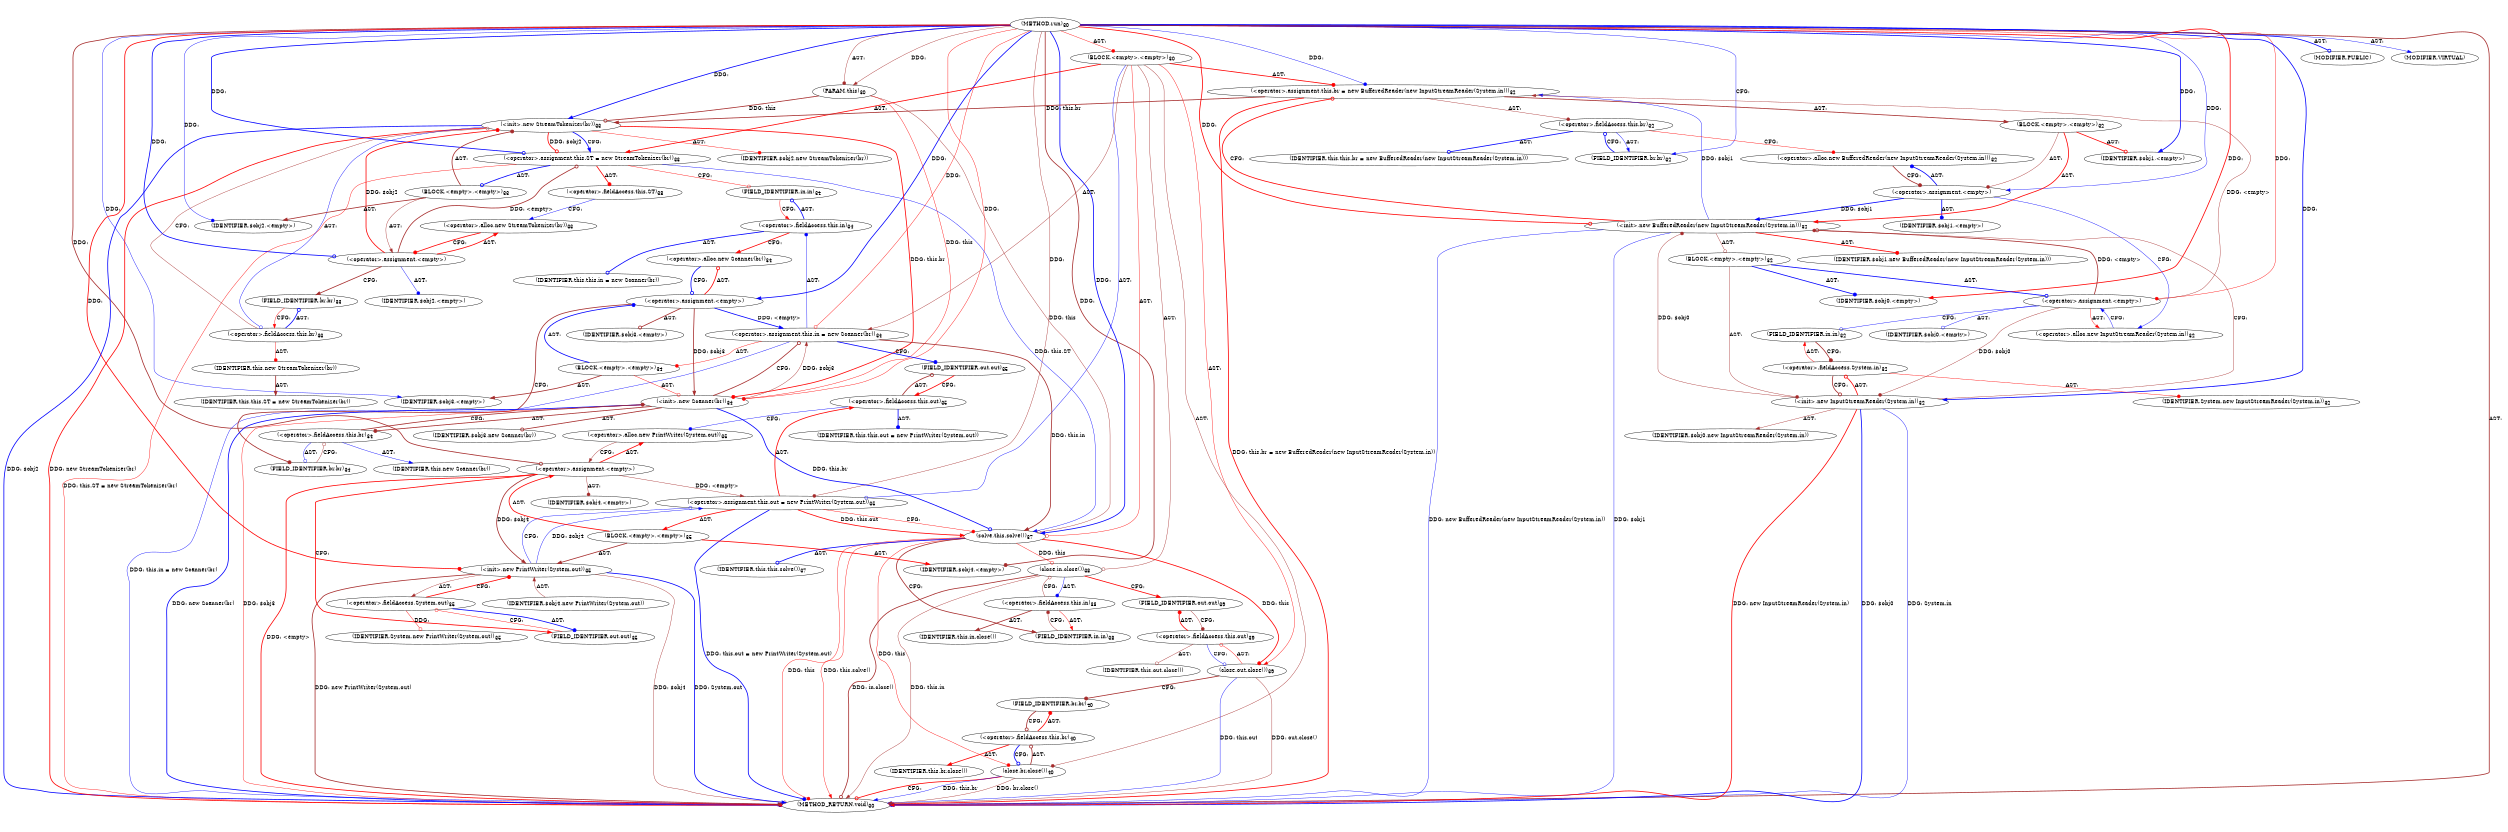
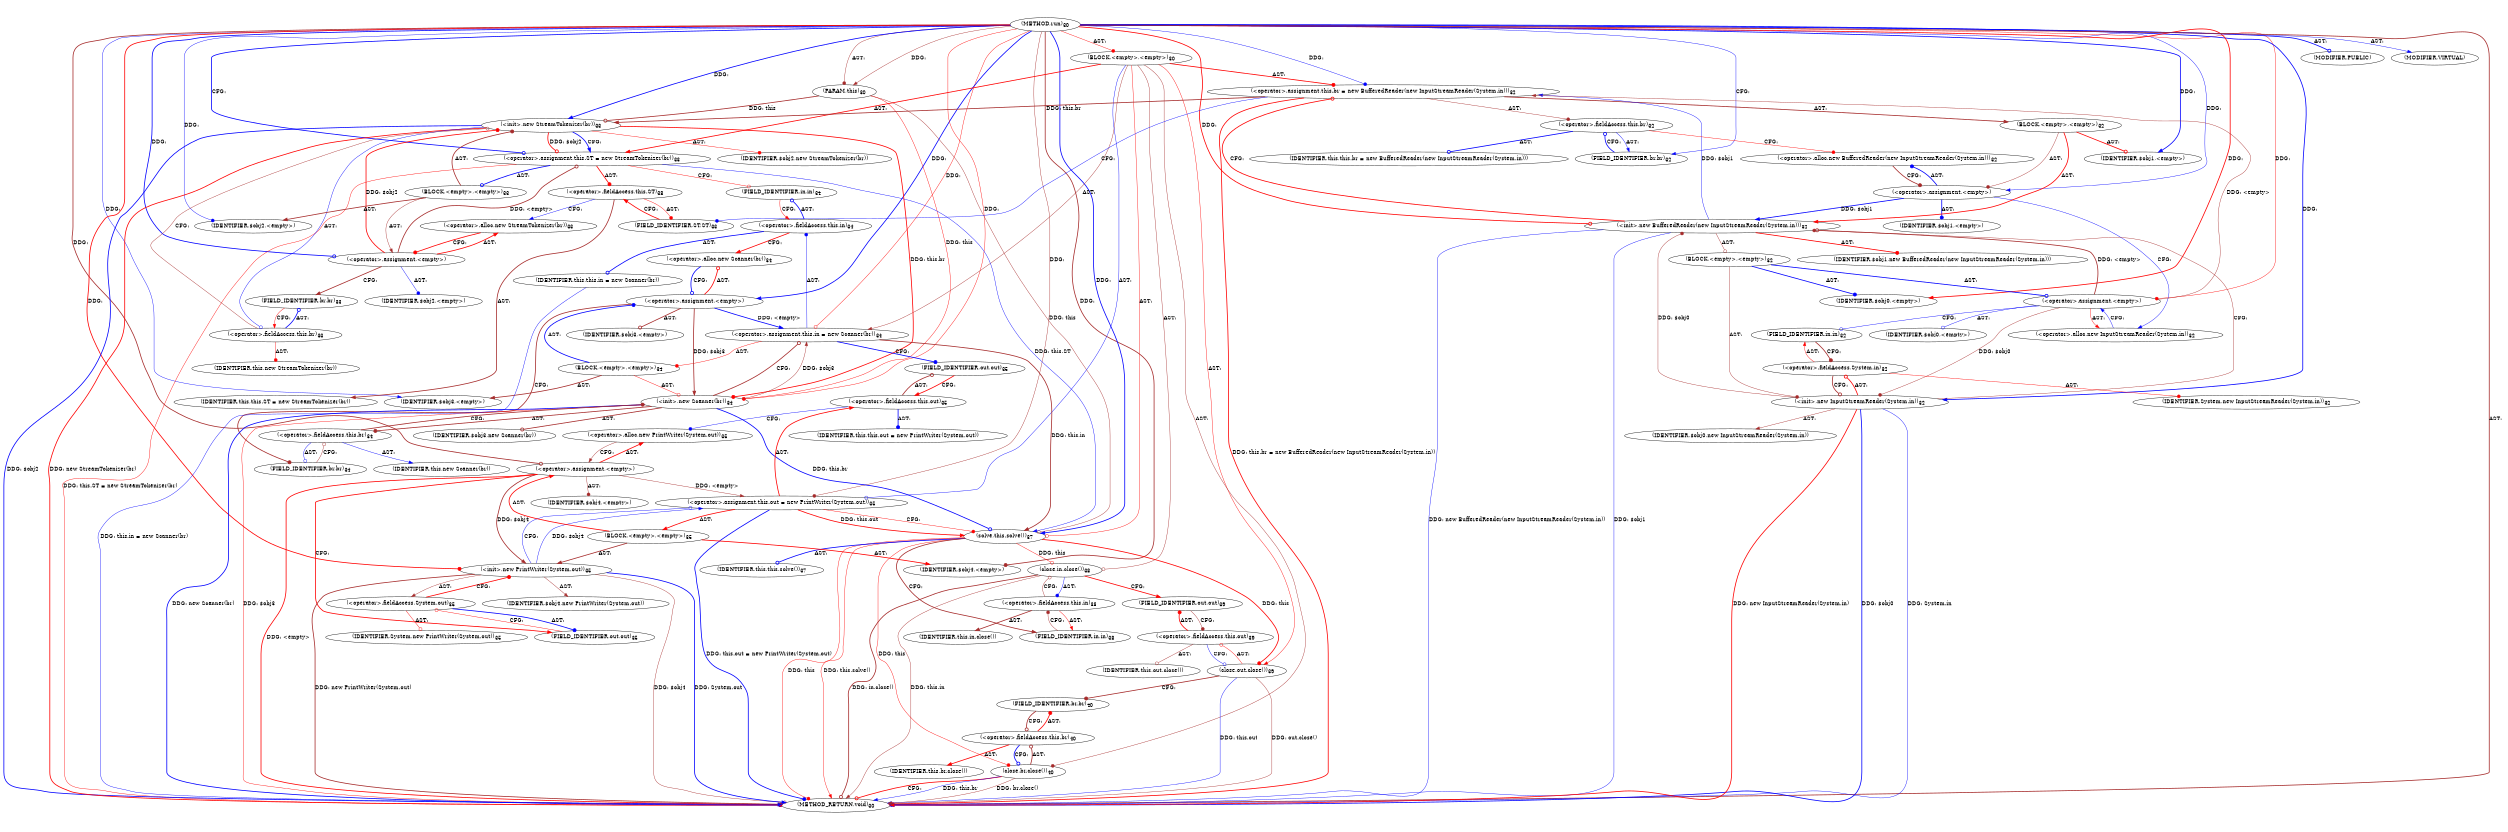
  digraph {
    edge [arrowhead=normal color=red style=bold]
    n1 [label=<(METHOD,run)<SUB>30</SUB>>]
    n2 [label=<(PARAM,this)<SUB>30</SUB>>]
    n3 [label=<(BLOCK,&lt;empty&gt;,&lt;empty&gt;)<SUB>30</SUB>>]
    n4 [label=<(&lt;operator&gt;.assignment,this.br = new BufferedReader(new InputStreamReader(System.in)))<SUB>32</SUB>>]
    n5 [label=<(FIELD_IDENTIFIER,br,br)<SUB>32</SUB>>]
    n6 [label=<(&lt;operator&gt;.assignment,&lt;empty&gt;)>]
    n7 [label=<(&lt;init&gt;,new BufferedReader(new InputStreamReader(System.in)))<SUB>32</SUB>>]
    n8 [label=<(&lt;operator&gt;.assignment,&lt;empty&gt;)>]
    n9 [label=<(&lt;init&gt;,new InputStreamReader(System.in))<SUB>32</SUB>>]
    n10 [label=<(IDENTIFIER,$obj0,&lt;empty&gt;)>]
    n11 [label=<(IDENTIFIER,$obj1,&lt;empty&gt;)>]
    n12 [label=<(&lt;operator&gt;.assignment,this.ST = new StreamTokenizer(br))<SUB>33</SUB>>]
    n13 [label=<(&lt;operator&gt;.assignment,&lt;empty&gt;)>]
    n14 [label=<(&lt;init&gt;,new StreamTokenizer(br))<SUB>33</SUB>>]
    n15 [label=<(IDENTIFIER,$obj2,&lt;empty&gt;)>]
    n16 [label=<(&lt;operator&gt;.assignment,this.in = new Scanner(br))<SUB>34</SUB>>]
    n17 [label=<(&lt;operator&gt;.assignment,&lt;empty&gt;)>]
    n18 [label=<(&lt;init&gt;,new Scanner(br))<SUB>34</SUB>>]
    n19 [label=<(IDENTIFIER,$obj3,&lt;empty&gt;)>]
    n20 [label=<(&lt;operator&gt;.assignment,this.out = new PrintWriter(System.out))<SUB>35</SUB>>]
    n21 [label=<(&lt;operator&gt;.assignment,&lt;empty&gt;)>]
    n22 [label=<(&lt;init&gt;,new PrintWriter(System.out))<SUB>35</SUB>>]
    n23 [label=<(IDENTIFIER,$obj4,&lt;empty&gt;)>]
    n24 [label=<(solve,this.solve())<SUB>37</SUB>>]
    n25 [label=<(MODIFIER,PUBLIC)>]
    n26 [label=<(MODIFIER,VIRTUAL)>]
    n27 [label=<(METHOD_RETURN,void)<SUB>30</SUB>>]
    n28 [label=<(close,in.close())<SUB>38</SUB>>]
    n29 [label=<(close,out.close())<SUB>39</SUB>>]
    n30 [label=<(close,br.close())<SUB>40</SUB>>]
    n31 [label=<(&lt;operator&gt;.fieldAccess,this.br)<SUB>32</SUB>>]
    n32 [label=<(BLOCK,&lt;empty&gt;,&lt;empty&gt;)<SUB>32</SUB>>]
+   n33 [label=<(FIELD_IDENTIFIER,ST,ST)<SUB>33</SUB>>]
    n34 [label=<(&lt;operator&gt;.alloc,new BufferedReader(new InputStreamReader(System.in)))<SUB>32</SUB>>]
    n35 [label=<(IDENTIFIER,$obj1,&lt;empty&gt;)>]
    n36 [label=<(&lt;operator&gt;.alloc,new InputStreamReader(System.in))<SUB>32</SUB>>]
    n37 [label=<(IDENTIFIER,$obj1,new BufferedReader(new InputStreamReader(System.in)))>]
    n38 [label=<(BLOCK,&lt;empty&gt;,&lt;empty&gt;)<SUB>32</SUB>>]
    n39 [label=<(IDENTIFIER,$obj0,&lt;empty&gt;)>]
    n40 [label=<(FIELD_IDENTIFIER,in,in)<SUB>32</SUB>>]
    n41 [label=<(IDENTIFIER,$obj0,new InputStreamReader(System.in))>]
    n42 [label=<(&lt;operator&gt;.fieldAccess,System.in)<SUB>32</SUB>>]
    n43 [label=<(&lt;operator&gt;.fieldAccess,this.ST)<SUB>38</SUB>>]
    n44 [label=<(BLOCK,&lt;empty&gt;,&lt;empty&gt;)<SUB>33</SUB>>]
    n45 [label=<(FIELD_IDENTIFIER,in,in)<SUB>34</SUB>>]
    n46 [label=<(&lt;operator&gt;.alloc,new StreamTokenizer(br))<SUB>33</SUB>>]
    n47 [label=<(IDENTIFIER,$obj2,&lt;empty&gt;)>]
    n48 [label=<(FIELD_IDENTIFIER,br,br)<SUB>33</SUB>>]
    n49 [label=<(IDENTIFIER,$obj2,new StreamTokenizer(br))>]
    n50 [label=<(&lt;operator&gt;.fieldAccess,this.br)<SUB>33</SUB>>]
    n51 [label=<(&lt;operator&gt;.fieldAccess,this.in)<SUB>34</SUB>>]
    n52 [label=<(BLOCK,&lt;empty&gt;,&lt;empty&gt;)<SUB>34</SUB>>]
    n53 [label=<(FIELD_IDENTIFIER,out,out)<SUB>35</SUB>>]
    n54 [label=<(&lt;operator&gt;.alloc,new Scanner(br))<SUB>34</SUB>>]
    n55 [label=<(IDENTIFIER,$obj3,&lt;empty&gt;)>]
    n56 [label=<(FIELD_IDENTIFIER,br,br)<SUB>34</SUB>>]
    n57 [label=<(IDENTIFIER,$obj3,new Scanner(br))>]
    n58 [label=<(&lt;operator&gt;.fieldAccess,this.br)<SUB>34</SUB>>]
    n59 [label=<(&lt;operator&gt;.fieldAccess,this.out)<SUB>35</SUB>>]
    n60 [label=<(BLOCK,&lt;empty&gt;,&lt;empty&gt;)<SUB>35</SUB>>]
    n61 [label=<(&lt;operator&gt;.alloc,new PrintWriter(System.out))<SUB>35</SUB>>]
    n62 [label=<(IDENTIFIER,$obj4,&lt;empty&gt;)>]
    n63 [label=<(FIELD_IDENTIFIER,out,out)<SUB>35</SUB>>]
    n64 [label=<(IDENTIFIER,$obj4,new PrintWriter(System.out))>]
    n65 [label=<(&lt;operator&gt;.fieldAccess,System.out)<SUB>35</SUB>>]
    n66 [label=<(IDENTIFIER,this,this.solve())<SUB>37</SUB>>]
    n67 [label=<(FIELD_IDENTIFIER,in,in)<SUB>38</SUB>>]
    n68 [label=<(&lt;operator&gt;.fieldAccess,this.in)<SUB>38</SUB>>]
    n69 [label=<(FIELD_IDENTIFIER,out,out)<SUB>39</SUB>>]
    n70 [label=<(&lt;operator&gt;.fieldAccess,this.out)<SUB>39</SUB>>]
    n71 [label=<(FIELD_IDENTIFIER,br,br)<SUB>40</SUB>>]
    n72 [label=<(&lt;operator&gt;.fieldAccess,this.br)<SUB>40</SUB>>]
    n73 [label=<(IDENTIFIER,this,this.br = new BufferedReader(new InputStreamReader(System.in)))>]
    n74 [label=<(IDENTIFIER,System,new InputStreamReader(System.in))<SUB>32</SUB>>]
    n75 [label=<(IDENTIFIER,this,this.ST = new StreamTokenizer(br))>]
    n76 [label=<(IDENTIFIER,this,new StreamTokenizer(br))>]
    n77 [label=<(IDENTIFIER,this,this.in = new Scanner(br))>]
    n78 [label=<(IDENTIFIER,this,new Scanner(br))>]
    n79 [label=<(IDENTIFIER,this,this.out = new PrintWriter(System.out))>]
    n80 [label=<(IDENTIFIER,System,new PrintWriter(System.out))<SUB>35</SUB>>]
    n81 [label=<(IDENTIFIER,this,in.close())>]
    n82 [label=<(IDENTIFIER,this,out.close())>]
    n83 [label=<(IDENTIFIER,this,br.close())>]
    n1 -> n2 [arrowhead=dot color=brown label="AST: " style=solid]
    n1 -> n2 [color=brown label="DDG: " style=solid]
    n1 -> n3 [arrowhead=dot label="AST: " style=solid]
    n1 -> n4 [arrowhead=dot color=blue label="DDG: " style=solid]
    n1 -> n5 [color=blue label="CFG: " style=solid]
    n1 -> n6 [color=blue label="DDG: " style=solid]
    n1 -> n7 [arrowhead=odot label="DDG: "]
    n1 -> n8 [arrowhead=dot label="DDG: " style=solid]
    n1 -> n9 [color=blue label="DDG: "]
    n1 -> n10 [label="DDG: "]
    n1 -> n11 [color=blue label="DDG: "]
-   n1 -> n12 [arrowhead=odot color=blue label="DDG: "]
+   n1 -> n12 [arrowhead=odot color=blue label="CFG: "]
    n1 -> n13 [arrowhead=odot color=blue label="DDG: "]
    n1 -> n14 [color=blue label="DDG: "]
    n1 -> n15 [arrowhead=dot color=blue label="DDG: " style=solid]
    n1 -> n16 [arrowhead=odot label="DDG: " style=solid]
    n1 -> n17 [color=blue label="DDG: "]
    n1 -> n18 [arrowhead=dot label="DDG: " style=solid]
    n1 -> n19 [color=blue label="DDG: " style=solid]
    n1 -> n20 [arrowhead=dot color=brown label="DDG: " style=solid]
    n1 -> n21 [arrowhead=odot color=brown label="DDG: "]
    n1 -> n22 [arrowhead=dot label="DDG: "]
    n1 -> n23 [arrowhead=dot color=brown label="DDG: "]
    n1 -> n24 [color=blue label="DDG: "]
    n1 -> n25 [arrowhead=odot color=blue label="AST: "]
    n1 -> n26 [color=blue label="AST: " style=solid]
    n1 -> n27 [arrowhead=odot color=brown label="AST: "]
    n2 -> n14 [arrowhead=odot color=brown label="DDG: this"]
    n2 -> n18 [arrowhead=odot label="DDG: this" style=solid]
    n2 -> n24 [arrowhead=odot color=brown label="DDG: this" style=solid]
    n3 -> n4 [arrowhead=dot label="AST: "]
    n3 -> n12 [label="AST: "]
    n3 -> n16 [color=brown label="AST: " style=solid]
    n3 -> n20 [arrowhead=odot color=blue label="AST: " style=solid]
    n3 -> n24 [arrowhead=odot label="AST: " style=solid]
    n3 -> n28 [arrowhead=odot color=brown label="AST: " style=solid]
    n3 -> n29 [label="AST: " style=solid]
    n3 -> n30 [arrowhead=dot color=brown label="AST: " style=solid]
    n4 -> n14 [color=brown label="DDG: this.br"]
    n4 -> n27 [label="DDG: this.br = new BufferedReader(new InputStreamReader(System.in))"]
    n4 -> n31 [arrowhead=dot color=brown label="AST: " style=solid]
    n4 -> n32 [color=brown label="AST: "]
+   n4 -> n33 [arrowhead=dot color=blue label="CFG: " style=solid]
    n5 -> n31 [arrowhead=odot color=blue label="CFG: "]
    n6 -> n7 [color=blue label="DDG: $obj1"]
    n6 -> n34 [arrowhead=dot color=blue label="AST: "]
    n6 -> n35 [arrowhead=dot color=blue label="AST: "]
    n6 -> n36 [color=blue label="CFG: " style=solid]
    n7 -> n4 [arrowhead=odot label="CFG: "]
    n7 -> n4 [color=blue label="DDG: $obj1" style=solid]
    n7 -> n27 [arrowhead=odot color=blue label="DDG: $obj1" style=solid]
    n7 -> n27 [arrowhead=odot color=blue label="DDG: new BufferedReader(new InputStreamReader(System.in))" style=solid]
    n7 -> n37 [arrowhead=dot label="AST: "]
    n7 -> n38 [arrowhead=odot color=brown label="AST: " style=solid]
    n8 -> n4 [color=brown label="DDG: &lt;empty&gt;" style=solid]
    n8 -> n7 [arrowhead=odot color=brown label="DDG: &lt;empty&gt;"]
    n8 -> n9 [arrowhead=dot color=brown label="DDG: $obj0" style=solid]
    n8 -> n36 [label="AST: " style=solid]
    n8 -> n39 [arrowhead=odot color=blue label="AST: " style=solid]
    n8 -> n40 [arrowhead=odot color=blue label="CFG: " style=solid]
    n9 -> n7 [arrowhead=dot color=brown label="CFG: " style=solid]
    n9 -> n7 [arrowhead=dot color=brown label="DDG: $obj0" style=solid]
    n9 -> n27 [color=blue label="DDG: $obj0"]
    n9 -> n27 [arrowhead=odot color=blue label="DDG: System.in" style=solid]
    n9 -> n27 [label="DDG: new InputStreamReader(System.in)"]
    n9 -> n41 [color=brown label="AST: " style=solid]
    n9 -> n42 [arrowhead=odot label="AST: "]
    n12 -> n24 [color=blue label="DDG: this.ST" style=solid]
    n12 -> n27 [arrowhead=dot label="DDG: this.ST = new StreamTokenizer(br)" style=solid]
    n12 -> n43 [arrowhead=dot label="AST: "]
    n12 -> n44 [arrowhead=odot color=blue label="AST: "]
    n12 -> n45 [arrowhead=odot label="CFG: " style=solid]
    n13 -> n12 [arrowhead=odot color=brown label="DDG: &lt;empty&gt;"]
    n13 -> n14 [arrowhead=dot label="DDG: $obj2"]
    n13 -> n46 [label="AST: "]
    n13 -> n47 [arrowhead=dot color=blue label="AST: " style=solid]
    n13 -> n48 [color=brown label="CFG: "]
    n14 -> n12 [color=blue label="CFG: "]
    n14 -> n12 [arrowhead=odot label="DDG: $obj2"]
    n14 -> n18 [arrowhead=dot label="DDG: this.br"]
    n14 -> n27 [color=blue label="DDG: $obj2"]
    n14 -> n27 [arrowhead=odot label="DDG: new StreamTokenizer(br)"]
    n14 -> n49 [arrowhead=dot label="AST: " style=solid]
    n14 -> n50 [arrowhead=odot color=blue label="AST: " style=solid]
    n16 -> n24 [color=brown label="DDG: this.in"]
-   n16 -> n27 [color=blue label="DDG: this.in = new Scanner(br)" style=solid]
+   n77 -> n27 [color=blue label="DDG: this.in = new Scanner(br)" style=solid]
    n16 -> n51 [arrowhead=dot color=blue label="AST: " style=solid]
    n16 -> n52 [arrowhead=dot label="AST: " style=solid]
    n16 -> n53 [arrowhead=dot color=blue label="CFG: "]
    n17 -> n16 [color=blue label="DDG: &lt;empty&gt;"]
    n17 -> n18 [color=brown label="DDG: $obj3"]
    n17 -> n54 [arrowhead=odot label="AST: "]
    n17 -> n55 [arrowhead=odot color=brown label="AST: "]
    n17 -> n56 [arrowhead=dot color=brown label="CFG: "]
    n18 -> n16 [arrowhead=odot color=brown label="CFG: "]
    n18 -> n16 [color=brown label="DDG: $obj3" style=solid]
    n18 -> n24 [arrowhead=odot color=blue label="DDG: this.br"]
    n18 -> n27 [arrowhead=dot label="DDG: $obj3" style=solid]
    n18 -> n27 [arrowhead=odot color=blue label="DDG: new Scanner(br)"]
    n18 -> n57 [arrowhead=odot color=brown label="AST: "]
    n18 -> n58 [arrowhead=dot color=brown label="AST: "]
    n20 -> n24 [arrowhead=dot label="CFG: " style=solid]
    n20 -> n24 [label="DDG: this.out"]
    n20 -> n27 [arrowhead=dot color=blue label="DDG: this.out = new PrintWriter(System.out)"]
    n20 -> n59 [label="AST: "]
    n20 -> n60 [label="AST: "]
    n21 -> n20 [color=brown label="DDG: &lt;empty&gt;" style=solid]
    n21 -> n22 [color=brown label="DDG: $obj4"]
    n21 -> n27 [arrowhead=dot label="DDG: &lt;empty&gt;"]
    n21 -> n61 [label="AST: "]
    n21 -> n62 [arrowhead=dot color=brown label="AST: " style=solid]
    n21 -> n63 [label="CFG: "]
    n22 -> n20 [arrowhead=odot color=blue label="CFG: " style=solid]
    n22 -> n20 [color=blue label="DDG: $obj4" style=solid]
    n22 -> n27 [arrowhead=odot color=brown label="DDG: $obj4" style=solid]
    n22 -> n27 [color=blue label="DDG: System.out"]
    n22 -> n27 [color=brown label="DDG: new PrintWriter(System.out)"]
-   n64 -> n22 [color=brown label="AST: " style=solid]
+   n22 -> n64 [color=brown label="AST: " style=solid]
    n22 -> n65 [color=brown label="AST: " style=solid]
    n24 -> n27 [arrowhead=dot label="DDG: this" style=solid]
    n24 -> n27 [label="DDG: this.solve()" style=solid]
    n24 -> n28 [arrowhead=odot label="DDG: this" style=solid]
    n24 -> n29 [arrowhead=dot label="DDG: this"]
    n24 -> n30 [arrowhead=dot label="DDG: this" style=solid]
    n24 -> n66 [arrowhead=odot color=blue label="AST: "]
    n24 -> n67 [color=brown label="CFG: "]
    n28 -> n27 [color=brown label="DDG: this.in" style=solid]
    n28 -> n27 [arrowhead=odot color=brown label="DDG: in.close()"]
    n28 -> n68 [arrowhead=dot color=blue label="AST: " style=solid]
    n28 -> n69 [label="CFG: "]
    n29 -> n27 [color=blue label="DDG: this.out" style=solid]
    n29 -> n27 [arrowhead=odot color=brown label="DDG: out.close()" style=solid]
    n29 -> n70 [arrowhead=odot label="AST: " style=solid]
    n29 -> n71 [arrowhead=dot color=brown label="CFG: "]
    n30 -> n27 [arrowhead=odot label="CFG: "]
    n30 -> n27 [color=blue label="DDG: this.br" style=solid]
    n30 -> n27 [color=brown label="DDG: br.close()" style=solid]
    n30 -> n72 [arrowhead=odot color=brown label="AST: "]
    n31 -> n5 [color=blue label="AST: " style=solid]
    n31 -> n34 [arrowhead=dot label="CFG: " style=solid]
    n31 -> n73 [arrowhead=odot color=blue label="AST: "]
    n32 -> n6 [arrowhead=dot color=brown label="AST: " style=solid]
    n32 -> n7 [label="AST: "]
    n32 -> n11 [arrowhead=odot label="AST: "]
+   n33 -> n43 [label="CFG: "]
    n34 -> n6 [arrowhead=dot color=brown label="CFG: "]
    n36 -> n8 [color=blue label="CFG: " style=solid]
    n38 -> n8 [arrowhead=odot color=blue label="AST: "]
    n38 -> n9 [arrowhead=dot color=brown label="AST: " style=solid]
    n38 -> n10 [arrowhead=dot color=blue label="AST: "]
    n40 -> n42 [arrowhead=dot color=brown label="CFG: "]
    n42 -> n9 [arrowhead=odot color=brown label="CFG: "]
    n42 -> n40 [label="AST: " style=solid]
    n42 -> n74 [arrowhead=dot label="AST: " style=solid]
+   n43 -> n33 [arrowhead=dot label="AST: " style=solid]
    n43 -> n46 [color=blue label="CFG: " style=solid]
-   n76 -> n75 [color=brown label="AST: "]
+   n43 -> n75 [color=brown label="AST: "]
    n44 -> n13 [color=brown label="AST: " style=solid]
    n44 -> n14 [arrowhead=dot color=brown label="AST: "]
    n44 -> n15 [color=brown label="AST: "]
    n45 -> n51 [label="CFG: " style=solid]
    n46 -> n13 [arrowhead=dot label="CFG: "]
    n48 -> n50 [label="CFG: " style=solid]
    n50 -> n14 [arrowhead=odot color=brown label="CFG: " style=solid]
    n50 -> n48 [arrowhead=odot color=blue label="AST: "]
    n50 -> n76 [arrowhead=dot label="AST: " style=solid]
    n51 -> n45 [arrowhead=odot color=blue label="AST: "]
    n51 -> n54 [label="CFG: "]
    n51 -> n77 [arrowhead=odot color=blue label="AST: "]
    n52 -> n17 [arrowhead=dot color=blue label="AST: "]
    n52 -> n18 [arrowhead=odot label="AST: " style=solid]
    n52 -> n19 [color=brown label="AST: "]
    n53 -> n59 [label="CFG: "]
    n54 -> n17 [arrowhead=odot color=blue label="CFG: "]
    n56 -> n58 [arrowhead=odot color=brown label="CFG: " style=solid]
    n58 -> n18 [arrowhead=dot color=brown label="CFG: "]
    n58 -> n56 [arrowhead=odot color=blue label="AST: " style=solid]
    n58 -> n78 [color=blue label="AST: " style=solid]
    n59 -> n53 [arrowhead=odot color=brown label="AST: "]
    n59 -> n61 [arrowhead=dot color=blue label="CFG: " style=solid]
    n59 -> n79 [arrowhead=dot color=blue label="AST: "]
    n60 -> n21 [label="AST: "]
    n60 -> n22 [color=brown label="AST: "]
    n60 -> n23 [label="AST: "]
    n61 -> n21 [color=brown label="CFG: " style=solid]
    n63 -> n65 [arrowhead=odot label="CFG: " style=solid]
    n65 -> n22 [arrowhead=dot label="CFG: "]
    n65 -> n63 [arrowhead=dot color=blue label="AST: "]
-   n65 -> n80 [arrowhead=odot label="DDG: " style=solid]
+   n65 -> n80 [arrowhead=odot label="AST: " style=solid]
    n67 -> n68 [arrowhead=dot color=brown label="CFG: " style=solid]
    n68 -> n28 [arrowhead=odot color=brown label="CFG: " style=solid]
    n68 -> n67 [label="AST: " style=solid]
    n68 -> n81 [color=brown label="AST: "]
    n69 -> n70 [arrowhead=dot color=brown label="CFG: " style=solid]
    n70 -> n29 [arrowhead=odot color=blue label="CFG: " style=solid]
    n70 -> n69 [arrowhead=dot label="AST: "]
    n70 -> n82 [arrowhead=odot color=brown label="AST: " style=solid]
    n71 -> n72 [arrowhead=odot color=brown label="CFG: "]
    n72 -> n30 [arrowhead=odot color=blue label="CFG: "]
    n72 -> n71 [arrowhead=dot label="AST: "]
    n72 -> n83 [label="AST: "]
  }
